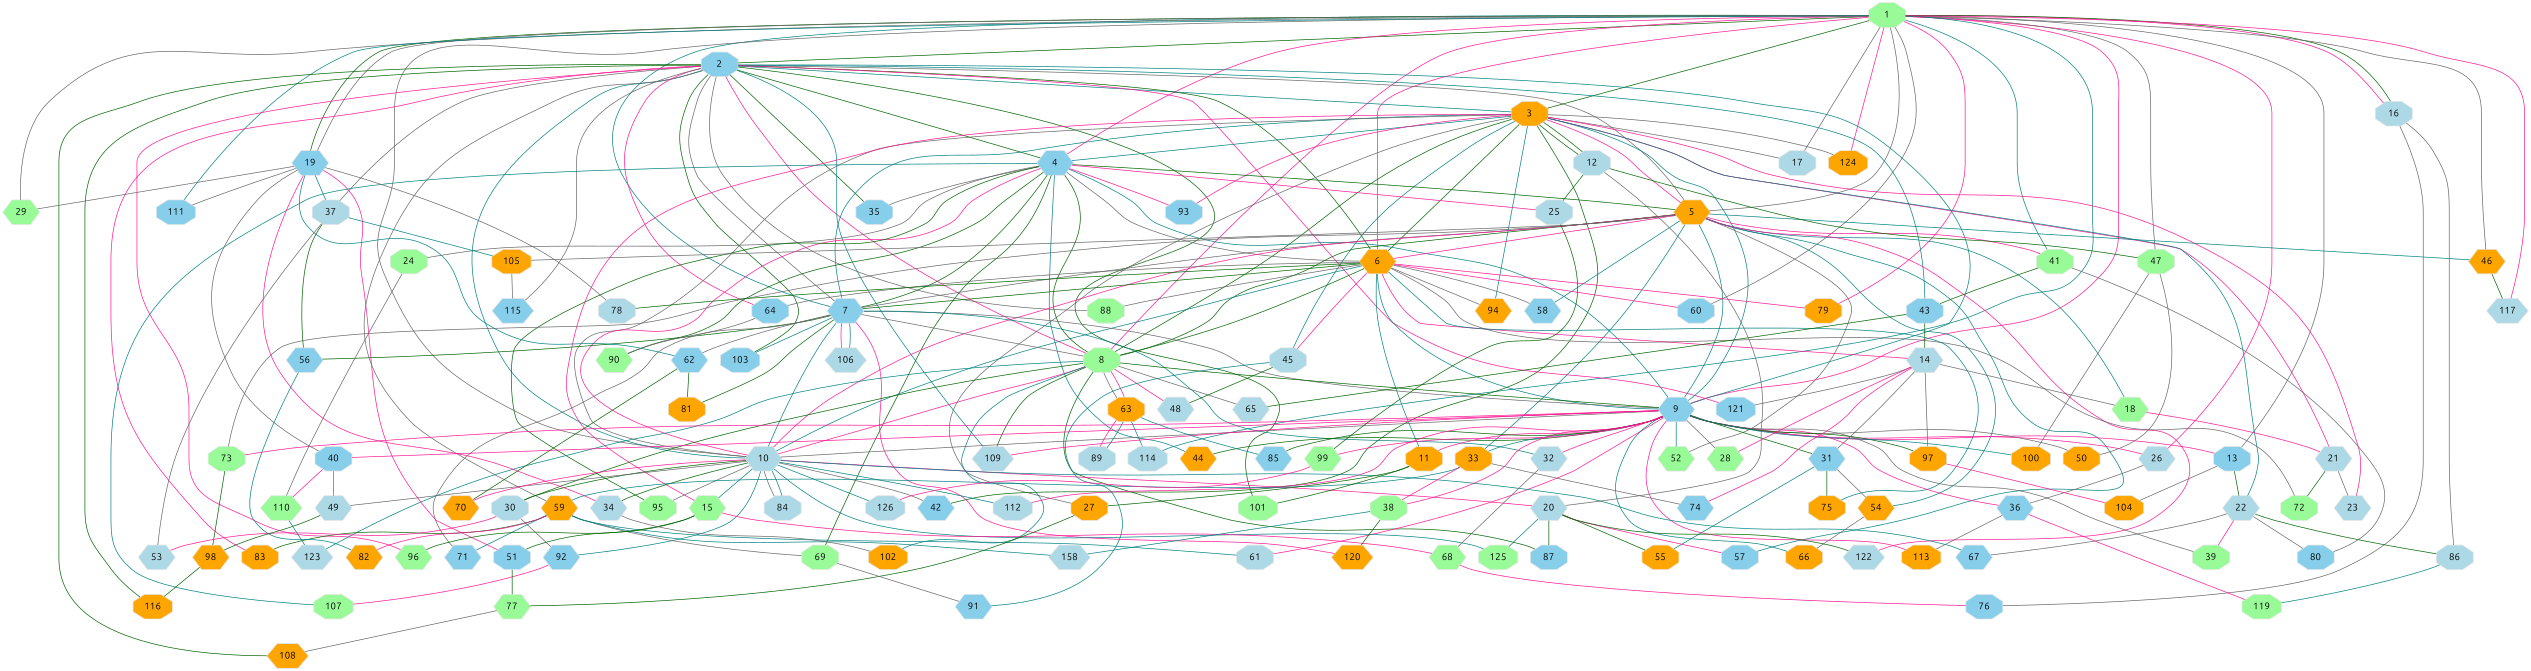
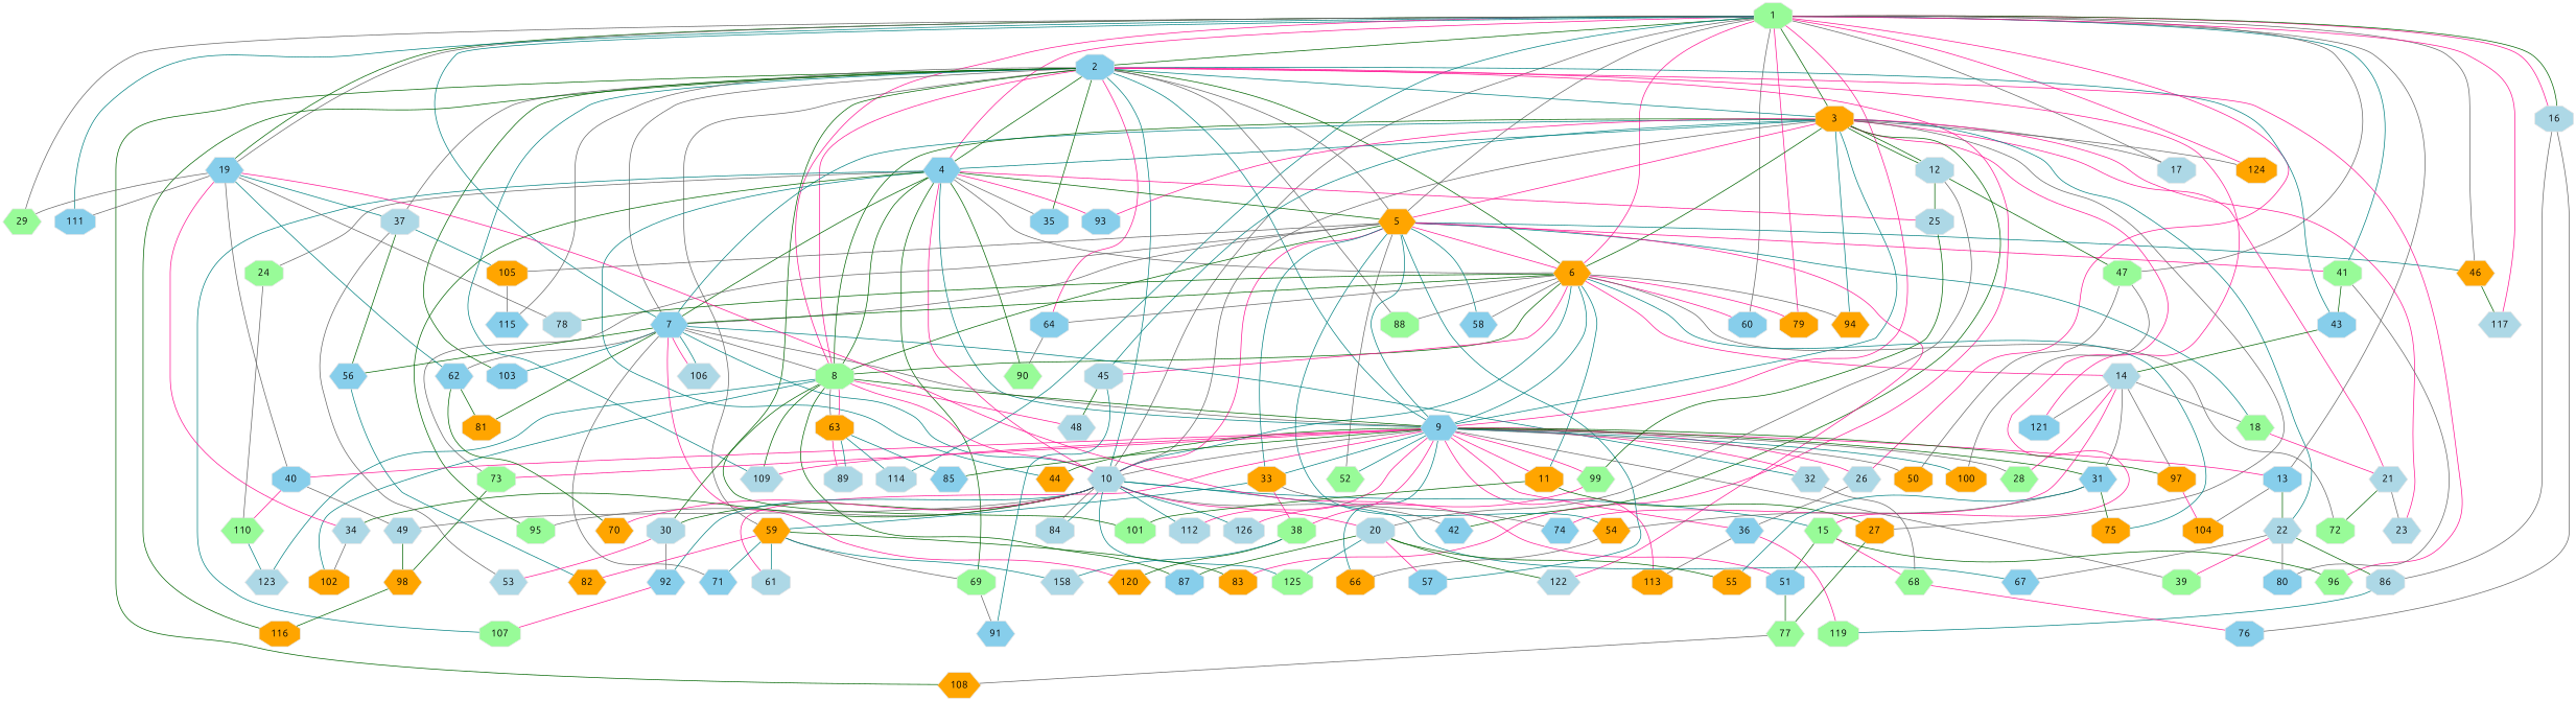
  graph {
    fontname=Ubuntu
    node [color=gray90 fillcolor=lightblue fontname=Ubuntu shape=octagon style=filled]
    edge [color=gray40 fontname=Ubuntu]
    1 [fillcolor=palegreen]
    2 [fillcolor=skyblue]
    3 [fillcolor=orange]
    4 [fillcolor=skyblue shape=hexagon]
    5 [fillcolor=orange shape=hexagon]
    6 [fillcolor=orange shape=hexagon]
    7 [fillcolor=skyblue shape=hexagon]
    8 [fillcolor=palegreen]
    9 [fillcolor=skyblue shape=hexagon]
    10 [shape=hexagon]
    13 [fillcolor=skyblue]
    16
    17
    19 [fillcolor=skyblue shape=hexagon]
    26 [shape=hexagon]
    29 [fillcolor=palegreen shape=hexagon]
    41 [fillcolor=palegreen]
    46 [fillcolor=orange shape=hexagon]
    47 [fillcolor=palegreen]
    60 [fillcolor=skyblue]
    79 [fillcolor=orange]
    111 [fillcolor=skyblue]
    114
    117 [shape=hexagon]
    124 [fillcolor=orange]
    35 [fillcolor=skyblue]
    37
    43 [fillcolor=skyblue]
    59 [fillcolor=orange shape=hexagon]
    64 [fillcolor=skyblue]
    83 [fillcolor=orange]
    88 [fillcolor=palegreen]
    96 [fillcolor=palegreen shape=hexagon]
    101 [fillcolor=palegreen]
    103 [fillcolor=skyblue]
    108 [fillcolor=orange shape=hexagon]
    109 [shape=hexagon]
    115 [fillcolor=skyblue shape=hexagon]
    116 [fillcolor=orange]
    121 [fillcolor=skyblue]
    12
    15 [fillcolor=palegreen shape=hexagon]
    21 [shape=hexagon]
    22 [shape=hexagon]
    23 [shape=hexagon]
    27 [fillcolor=orange]
    42 [fillcolor=skyblue shape=hexagon]
    45
    93 [fillcolor=skyblue]
    94 [fillcolor=orange shape=hexagon]
    24 [fillcolor=palegreen]
    25
    44 [fillcolor=orange shape=hexagon]
    69 [fillcolor=palegreen]
    90 [fillcolor=palegreen shape=hexagon]
    95 [fillcolor=palegreen]
    107 [fillcolor=palegreen]
    18 [fillcolor=palegreen shape=hexagon]
    33 [fillcolor=orange]
    52 [fillcolor=palegreen shape=hexagon]
    54 [fillcolor=orange shape=hexagon]
    57 [fillcolor=skyblue]
    58 [fillcolor=skyblue shape=hexagon]
    73 [fillcolor=palegreen]
    105 [fillcolor=orange]
    122 [shape=hexagon]
    11 [fillcolor=orange]
    14 [shape=hexagon]
    72 [fillcolor=palegreen]
    75 [fillcolor=orange]
    78
    32 [shape=hexagon]
    56 [fillcolor=skyblue shape=hexagon]
    62 [fillcolor=skyblue shape=hexagon]
    71 [fillcolor=skyblue shape=hexagon]
    81 [fillcolor=orange]
    106 [shape=hexagon]
    120 [fillcolor=orange shape=hexagon]
    30
    48 [shape=hexagon]
    63 [fillcolor=orange]
-   65 [shape=hexagon]
    87 [fillcolor=skyblue]
    102 [fillcolor=orange]
    123 [shape=hexagon]
    28 [fillcolor=palegreen shape=hexagon]
    31 [fillcolor=skyblue shape=hexagon]
    36 [fillcolor=skyblue shape=hexagon]
    38 [fillcolor=palegreen]
    39 [fillcolor=palegreen]
    40 [fillcolor=skyblue]
    50 [fillcolor=orange]
    61
    66 [fillcolor=orange]
    85 [fillcolor=skyblue shape=hexagon]
    97 [fillcolor=orange]
    99 [fillcolor=palegreen shape=hexagon]
    100 [fillcolor=orange]
    112
    113 [fillcolor=orange]
-   20 [shape=hexagon]
+   20
    34 [shape=hexagon]
    49 [shape=hexagon]
    67 [fillcolor=skyblue shape=hexagon]
    70 [fillcolor=orange shape=hexagon]
    84
    92 [fillcolor=skyblue shape=hexagon]
    125 [fillcolor=palegreen]
    126
    104 [fillcolor=orange]
    76 [fillcolor=skyblue]
    86
    51 [fillcolor=skyblue]
    80 [fillcolor=skyblue]
    53 [shape=hexagon]
    n116 [label=158 shape=hexagon]
    82 [fillcolor=orange shape=hexagon]
    68 [fillcolor=palegreen shape=hexagon]
    77 [fillcolor=palegreen shape=hexagon]
    91 [fillcolor=skyblue shape=hexagon]
    110 [fillcolor=palegreen shape=hexagon]
    74 [fillcolor=skyblue shape=hexagon]
    98 [fillcolor=orange shape=hexagon]
    89
    55 [fillcolor=orange]
    119 [fillcolor=palegreen]
    1 -- 2 [color=darkgreen]
    1 -- 3 [color=darkgreen]
    1 -- 4 [color=deeppink]
    1 -- 5
    1 -- 6 [color=deeppink]
    1 -- 7 [color=teal]
    1 -- 8 [color=deeppink]
    1 -- 9 [color=deeppink]
    1 -- 10
    1 -- 13
    1 -- 16 [color=deeppink]
    1 -- 16 [color=darkgreen]
    1 -- 17
    1 -- 19 [color=darkgreen]
    1 -- 19
    1 -- 26 [color=deeppink]
    1 -- 29
    1 -- 41 [color=teal]
    1 -- 46
    1 -- 47
    1 -- 60
    1 -- 79 [color=deeppink]
    1 -- 111 [color=teal]
    1 -- 114 [color=teal]
    1 -- 117 [color=deeppink]
    1 -- 124 [color=deeppink]
    2 -- 3 [color=teal]
    2 -- 4 [color=darkgreen]
    2 -- 5
    2 -- 6 [color=darkgreen]
    2 -- 7
    2 -- 8 [color=deeppink]
    2 -- 9 [color=teal]
    2 -- 10 [color=teal]
    2 -- 35 [color=darkgreen]
    2 -- 37
    2 -- 43 [color=teal]
    2 -- 59
    2 -- 64 [color=deeppink]
    2 -- 83 [color=deeppink]
    2 -- 88
    2 -- 96 [color=deeppink]
    2 -- 101 [color=darkgreen]
    2 -- 103 [color=darkgreen]
    2 -- 108 [color=darkgreen]
    2 -- 109 [color=teal]
    2 -- 115
    2 -- 116 [color=darkgreen]
    2 -- 121 [color=deeppink]
    3 -- 4 [color=teal]
    3 -- 5 [color=deeppink]
    3 -- 6 [color=darkgreen]
    3 -- 7 [color=teal]
    3 -- 8 [color=darkgreen]
    3 -- 9 [color=teal]
    3 -- 10
    3 -- 17
    3 -- 124
    3 -- 12 [color=darkgreen]
    3 -- 12 [color=darkgreen]
    3 -- 15 [color=deeppink]
    3 -- 21 [color=deeppink]
    3 -- 22 [color=teal]
    3 -- 23 [color=deeppink]
    3 -- 27
    3 -- 42 [color=darkgreen]
    3 -- 45 [color=teal]
    3 -- 93 [color=deeppink]
    3 -- 94 [color=teal]
    4 -- 5 [color=darkgreen]
    4 -- 6
    4 -- 7 [color=darkgreen]
    4 -- 8 [color=darkgreen]
    4 -- 9 [color=teal]
    4 -- 10 [color=deeppink]
    4 -- 35
    4 -- 93 [color=deeppink]
    4 -- 24
    4 -- 25 [color=deeppink]
    4 -- 44 [color=teal]
    4 -- 69 [color=darkgreen]
    4 -- 90 [color=darkgreen]
    4 -- 95 [color=darkgreen]
    4 -- 107 [color=teal]
    5 -- 6 [color=deeppink]
    5 -- 7
    5 -- 8 [color=darkgreen]
    5 -- 9 [color=teal]
    5 -- 10 [color=deeppink]
    5 -- 41 [color=deeppink]
    5 -- 46 [color=teal]
    5 -- 18 [color=teal]
    5 -- 33 [color=teal]
    5 -- 52
    5 -- 54 [color=teal]
    5 -- 57 [color=teal]
    5 -- 58 [color=teal]
    5 -- 73
    5 -- 105
    5 -- 122 [color=deeppink]
    6 -- 7 [color=darkgreen]
    6 -- 8 [color=darkgreen]
    6 -- 9 [color=teal]
    6 -- 10 [color=teal]
    6 -- 60 [color=deeppink]
    6 -- 79 [color=deeppink]
    6 -- 64
    6 -- 88
    6 -- 45 [color=deeppink]
    6 -- 94
    6 -- 58
    6 -- 11 [color=teal]
    6 -- 14 [color=deeppink]
    6 -- 72
    6 -- 75 [color=teal]
    6 -- 78 [color=darkgreen]
    7 -- 8
    7 -- 9
    7 -- 10 [color=teal]
    7 -- 103 [color=teal]
    7 -- 32 [color=teal]
    7 -- 56 [color=darkgreen]
    7 -- 62
    7 -- 71
    7 -- 81 [color=darkgreen]
    7 -- 106 [color=deeppink]
    7 -- 106 [color=teal]
    7 -- 120 [color=deeppink]
    8 -- 9 [color=darkgreen]
    8 -- 10 [color=deeppink]
    8 -- 109 [color=darkgreen]
    8 -- 30 [color=darkgreen]
    8 -- 48 [color=deeppink]
    8 -- 63
    8 -- 63 [color=deeppink]
-   8 -- 65
    8 -- 87 [color=darkgreen]
    8 -- 102 [color=teal]
    8 -- 123 [color=teal]
    9 -- 10
    9 -- 13 [color=deeppink]
    9 -- 26 [color=deeppink]
    9 -- 109 [color=deeppink]
    9 -- 44 [color=darkgreen]
    9 -- 33 [color=teal]
    9 -- 52 [color=teal]
    9 -- 73 [color=deeppink]
    9 -- 11 [color=deeppink]
    9 -- 32 [color=deeppink]
    9 -- 28
    9 -- 31 [color=darkgreen]
    9 -- 36 [color=deeppink]
    9 -- 38 [color=deeppink]
    9 -- 39
    9 -- 40 [color=deeppink]
    9 -- 50
    9 -- 61 [color=deeppink]
    9 -- 66 [color=teal]
    9 -- 85 [color=darkgreen]
    9 -- 97 [color=darkgreen]
    9 -- 99 [color=deeppink]
    9 -- 100 [color=teal]
    9 -- 112 [color=deeppink]
    9 -- 113 [color=deeppink]
    10 -- 15 [color=teal]
    10 -- 42
    10 -- 95
    10 -- 30 [color=darkgreen]
    10 -- 112 [color=teal]
    10 -- 20 [color=deeppink]
    10 -- 34 [color=darkgreen]
    10 -- 49
    10 -- 67 [color=teal]
    10 -- 70 [color=deeppink]
    10 -- 84
    10 -- 84 [color=teal]
    10 -- 92 [color=teal]
    10 -- 125 [color=teal]
    10 -- 126 [color=teal]
    13 -- 22 [color=darkgreen]
    13 -- 104
    16 -- 76
    16 -- 86
    19 -- 29
    19 -- 111
    19 -- 37 [color=teal]
    19 -- 78
    19 -- 62 [color=teal]
    19 -- 40
    19 -- 34 [color=deeppink]
    19 -- 51 [color=deeppink]
    26 -- 36
    41 -- 43 [color=darkgreen]
    41 -- 80
    46 -- 117 [color=darkgreen]
    47 -- 50
    47 -- 100
    37 -- 105 [color=teal]
    37 -- 56 [color=darkgreen]
    37 -- 53
    43 -- 14 [color=darkgreen]
-   43 -- 65 [color=darkgreen]
    59 -- 83 [color=darkgreen]
    59 -- 69
    59 -- 71 [color=teal]
    59 -- 61 [color=teal]
    59 -- n116 [color=teal]
    59 -- 82 [color=deeppink]
    64 -- 90
    12 -- 47 [color=darkgreen]
    12 -- 25 [color=darkgreen]
    12 -- 20
    15 -- 96 [color=darkgreen]
    15 -- 51 [color=darkgreen]
    15 -- 68 [color=deeppink]
    21 -- 23
    21 -- 72 [color=darkgreen]
    22 -- 39 [color=deeppink]
    22 -- 67
    22 -- 86 [color=darkgreen]
    22 -- 80
    27 -- 77 [color=darkgreen]
    45 -- 48 [color=darkgreen]
    45 -- 91 [color=teal]
    24 -- 110
    25 -- 99 [color=darkgreen]
    69 -- 91
    18 -- 21 [color=deeppink]
    33 -- 59 [color=teal]
    33 -- 38 [color=deeppink]
    33 -- 74
    54 -- 66
    73 -- 98 [color=darkgreen]
    105 -- 115
    11 -- 101 [color=darkgreen]
    11 -- 27 [color=darkgreen]
    14 -- 121
    14 -- 18
    14 -- 28 [color=deeppink]
    14 -- 31
    14 -- 97
    14 -- 74 [color=deeppink]
    32 -- 68
    56 -- 82 [color=teal]
    62 -- 81 [color=darkgreen]
    62 -- 70 [color=darkgreen]
    30 -- 92
    30 -- 53 [color=deeppink]
    63 -- 114 [color=teal]
    63 -- 85 [color=teal]
    63 -- 89 [color=deeppink]
    63 -- 89 [color=teal]
    31 -- 54
    31 -- 75 [color=darkgreen]
    31 -- 55 [color=teal]
    36 -- 113
    36 -- 119 [color=deeppink]
    38 -- 120 [color=darkgreen]
    38 -- n116 [color=teal]
    40 -- 49
    40 -- 110 [color=deeppink]
    97 -- 104 [color=deeppink]
    99 -- 126 [color=deeppink]
    20 -- 57 [color=deeppink]
    20 -- 122 [color=darkgreen]
    20 -- 87 [color=darkgreen]
    20 -- 125 [color=teal]
    20 -- 55 [color=darkgreen]
    34 -- 102
    49 -- 98 [color=darkgreen]
    92 -- 107 [color=deeppink]
    86 -- 119 [color=teal]
    51 -- 77 [color=darkgreen]
    68 -- 76 [color=deeppink]
    77 -- 108
    110 -- 123 [color=teal]
    98 -- 116 [color=darkgreen]
  }
